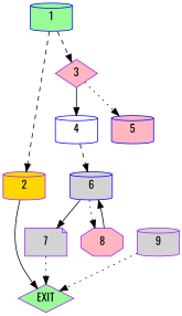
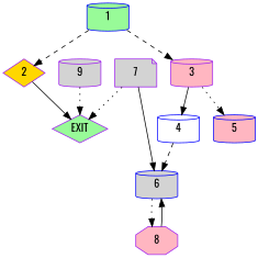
  digraph {
    fontname=Oswald
    node [color=purple fillcolor=lightpink fontname=Oswald shape=cylinder style=filled]
    edge [fontname=Oswald style=solid]
    1 [color=blue fillcolor=palegreen]
-   2 [fillcolor=gold]
-   3 [shape=diamond]
+   2 [fillcolor=gold shape=diamond]
+   3
    n4 [fillcolor=palegreen label=EXIT shape=diamond]
    9 [fillcolor=lightgrey]
    4 [color=blue fillcolor=white]
    5 [color=blue]
    6 [color=blue fillcolor=lightgrey]
    7 [fillcolor=lightgrey shape=note]
    8 [shape=octagon]
    1 -> 2 [style=dashed]
    1 -> 3 [style=dashed]
    2 -> n4
    3 -> 4
    3 -> 5 [style=dotted]
    9 -> n4 [style=dotted]
    4 -> 6 [style=dashed]
-   6 -> 7
+   7 -> 6
    6 -> 8 [style=dotted]
    7 -> n4 [style=dotted]
    8 -> 6
  }
